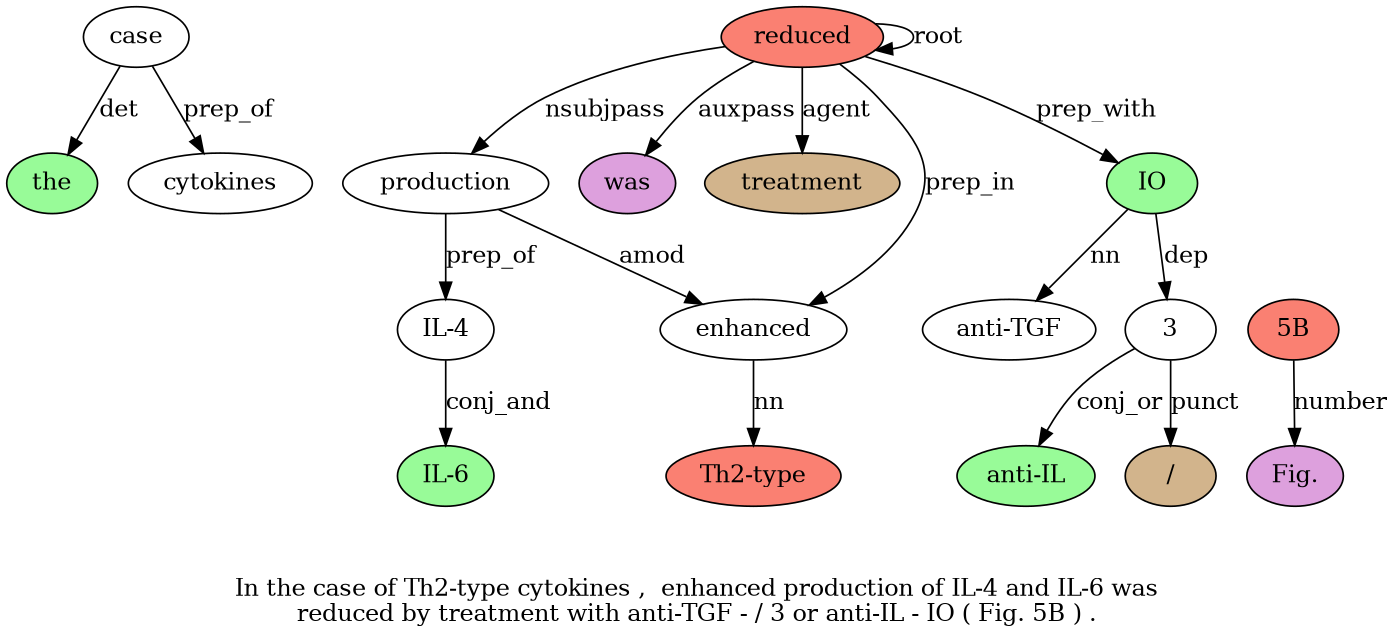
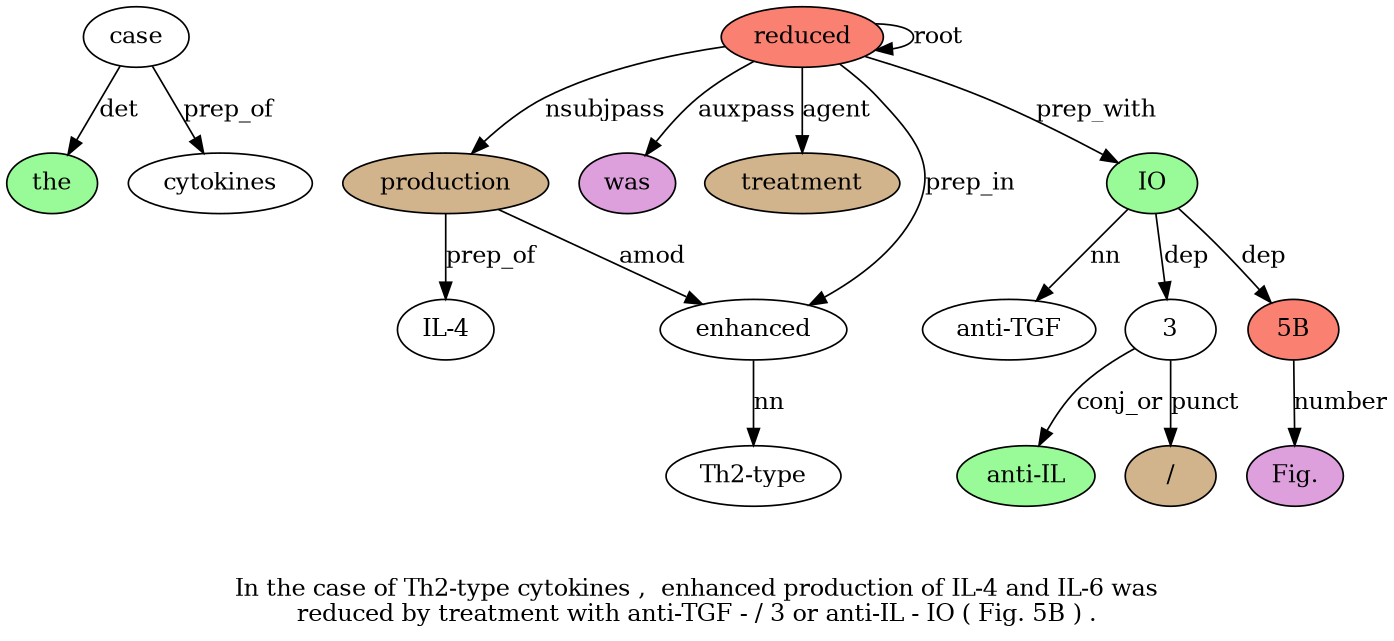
  digraph {
    label="In the case of Th2-type cytokines ,  enhanced production of IL-4 and IL-6 was\nreduced by treatment with anti-TGF - / 3 or anti-IL - IO ( Fig. 5B ) ."
    node [fillcolor=white style=filled]
    n1 [label=case]
    n2 [fillcolor=palegreen label=the]
    n3 [label=cytokines]
    n4 [fillcolor=salmon label=reduced]
-   n5 [label=production]
+   n5 [fillcolor=tan label=production]
    n6 [fillcolor=plum label=was]
    n7 [fillcolor=tan label=treatment]
    n8 [fillcolor=palegreen label=IO]
    n9 [label=enhanced]
    n10 [label="IL-4"]
    n11 [label="anti-TGF"]
    n12 [label=3]
    n13 [fillcolor=salmon label="5B"]
-   n14 [fillcolor=salmon label="Th2-type"]
-   n15 [fillcolor=palegreen label="IL-6"]
+   n14 [label="Th2-type"]
    n16 [fillcolor=tan label="/"]
    n17 [fillcolor=palegreen label="anti-IL"]
    n18 [fillcolor=plum label="Fig."]
    n1 -> n2 [label=det]
    n1 -> n3 [label=prep_of]
    n4 -> n4 [label=root]
    n4 -> n5 [label=nsubjpass]
    n4 -> n6 [label=auxpass]
    n4 -> n7 [label=agent]
    n4 -> n8 [label=prep_with]
    n4 -> n9 [label=prep_in]
    n5 -> n9 [label=amod]
    n5 -> n10 [label=prep_of]
    n8 -> n11 [label=nn]
    n8 -> n12 [label=dep]
+   n8 -> n13 [label=dep]
    n9 -> n14 [label=nn]
-   n10 -> n15 [label=conj_and]
    n12 -> n16 [label=punct]
    n12 -> n17 [label=conj_or]
    n13 -> n18 [label=number]
  }
